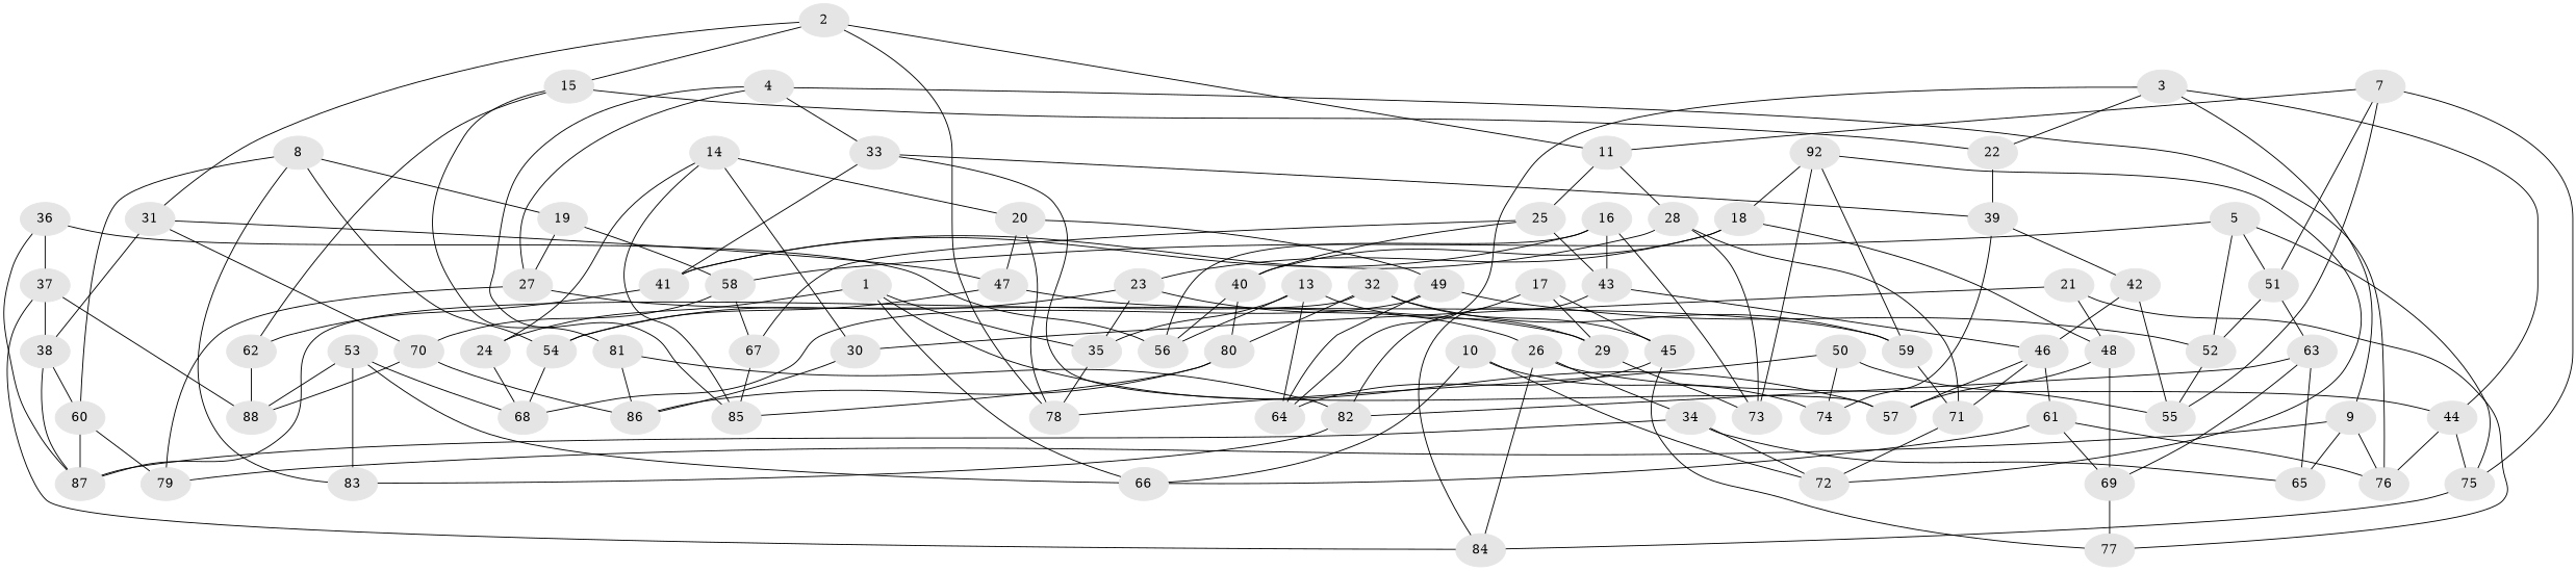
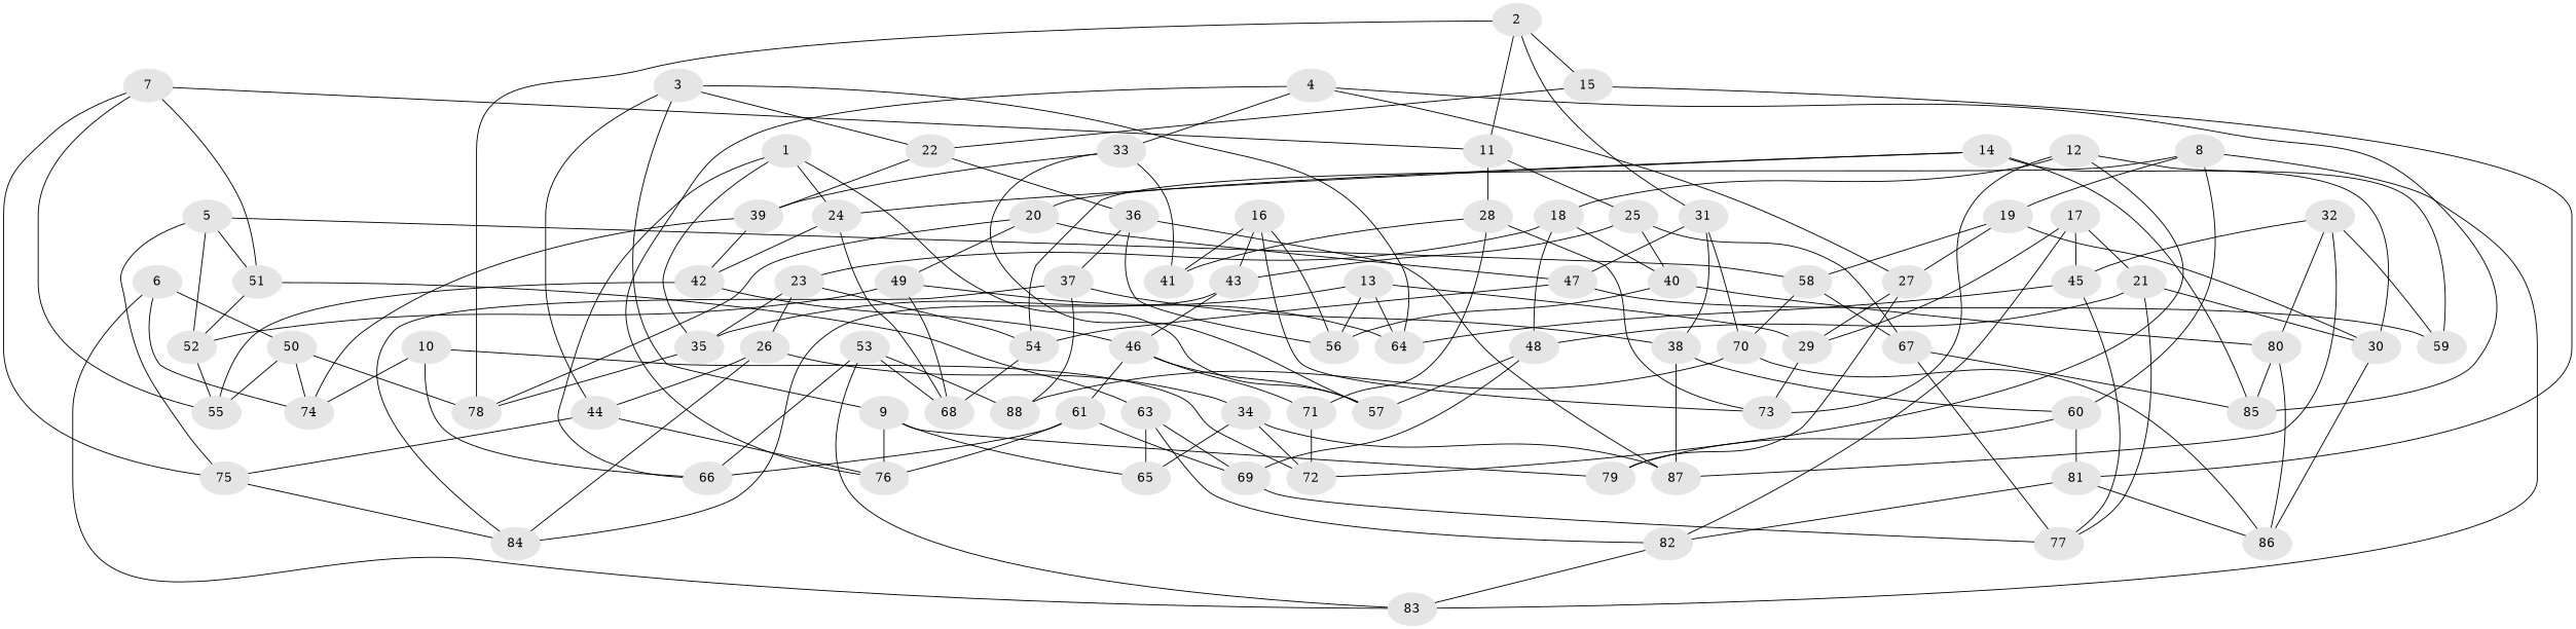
  graph {
    node [color=gray90 style=filled]
    1
    24
    35
    57
    66
    42
    68
    78
    2
    11
    15
    31
    25
    28
    22
-   62
    81
    47
    38
    70
    3
    9
    44
    64
    76
    65
    79
    36
    39
    75
    4
    27
    33
    85
    29
    41
    5
    51
    52
    58
    63
    55
    67
    84
+   6
    50
    74
    83
    7
    8
    19
    54
    60
    30
    10
    72
    71
    43
    40
    73
-   12 [label=92]
+   12
    18
    59
    23
    48
    13
    56
    14
    20
    49
    86
    88
    82
    16
    46
    17
    21
    45
    77
    26
    80
    69
    87
    37
    34
    32
    61
    53
    1 -- 24
    1 -- 35
    1 -- 57
    1 -- 66
+   24 -- 42
    24 -- 68
    35 -- 78
    42 -- 55
    42 -- 46
    2 -- 78
    2 -- 11
    2 -- 15
    2 -- 31
    11 -- 25
    11 -- 28
    15 -- 22
-   15 -- 62
    15 -- 81
    31 -- 47
    31 -- 38
    31 -- 70
    25 -- 67
    25 -- 43
    25 -- 40
    28 -- 41
    28 -- 71
    28 -- 73
+   22 -- 36
    22 -- 39
-   62 -- 88
    81 -- 86
    81 -- 82
    47 -- 54
    47 -- 59
    38 -- 60
    38 -- 87
    70 -- 86
    70 -- 88
    3 -- 22
    3 -- 9
    3 -- 44
    3 -- 64
    9 -- 76
    9 -- 65
    9 -- 79
    44 -- 76
    44 -- 75
    36 -- 56
    36 -- 87
    36 -- 37
    39 -- 42
    39 -- 74
    75 -- 84
    4 -- 76
    4 -- 27
    4 -- 33
    4 -- 85
    27 -- 79
    27 -- 29
    33 -- 57
    33 -- 39
    33 -- 41
    29 -- 73
-   41 -- 62
    5 -- 75
    5 -- 51
    5 -- 52
    5 -- 58
    51 -- 52
    51 -- 63
    52 -- 55
    58 -- 70
    58 -- 67
    63 -- 65
    63 -- 82
    63 -- 69
    67 -- 85
+   67 -- 77
+   6 -- 50
+   6 -- 74
+   6 -- 83
    50 -- 78
    50 -- 55
    50 -- 74
    7 -- 11
    7 -- 75
    7 -- 51
    7 -- 55
    8 -- 83
    8 -- 19
    8 -- 54
    8 -- 60
    19 -- 27
    19 -- 58
+   19 -- 30
    54 -- 68
-   60 -- 87
+   60 -- 81
    60 -- 79
    30 -- 86
    10 -- 66
    10 -- 74
    10 -- 72
    71 -- 72
    43 -- 84
    43 -- 46
    40 -- 56
    40 -- 80
    12 -- 72
    12 -- 73
    12 -- 18
    12 -- 59
    18 -- 40
    18 -- 23
    18 -- 48
-   59 -- 71
    23 -- 35
    23 -- 54
    23 -- 26
    48 -- 57
    48 -- 69
    13 -- 35
    13 -- 64
    13 -- 29
    13 -- 56
    14 -- 24
    14 -- 85
    14 -- 30
    14 -- 20
    20 -- 78
    20 -- 47
    20 -- 49
    49 -- 68
    49 -- 64
    49 -- 52
    82 -- 83
    16 -- 41
    16 -- 43
    16 -- 73
    16 -- 56
    46 -- 57
    46 -- 71
    46 -- 61
    17 -- 29
    17 -- 82
+   17 -- 21
    17 -- 45
    21 -- 30
    21 -- 48
    21 -- 77
    45 -- 64
    45 -- 77
    26 -- 44
    26 -- 84
    26 -- 34
    80 -- 85
    80 -- 86
    69 -- 77
    37 -- 38
    37 -- 84
    37 -- 88
    34 -- 65
    34 -- 72
    34 -- 87
    32 -- 59
    32 -- 45
    32 -- 80
    32 -- 87
    61 -- 66
    61 -- 76
    61 -- 69
    53 -- 66
    53 -- 68
    53 -- 83
    53 -- 88
  }
